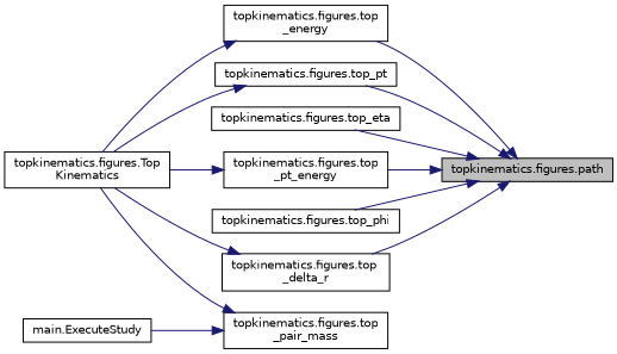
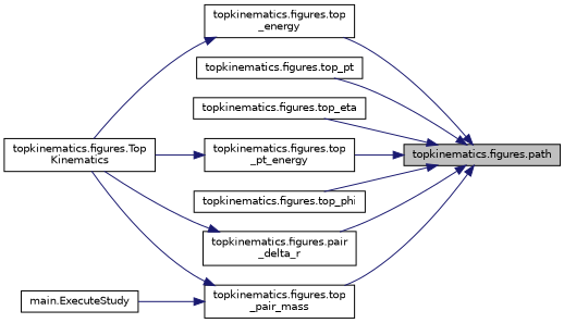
  digraph {
    rankdir=RL
    node [color=black fillcolor=white fontname=Helvetica fontsize=10 shape=record style=filled]
    edge [color=midnightblue dir=back fontname=Helvetica fontsize=10 labelfontname=Helvetica labelfontsize=10 style=solid]
    n1 [fillcolor=grey75 fontcolor=black height=0.2 label="topkinematics.figures.path" width=0.4]
-   n2 [height=0.2 label="topkinematics.figures.top\l_delta_r" width=0.4]
+   n2 [height=0.2 label="topkinematics.figures.pair\l_delta_r" width=0.4]
    n3 [height=0.2 label="topkinematics.figures.top\l_energy" width=0.4]
    n4 [height=0.2 label="topkinematics.figures.top_eta" width=0.4]
    n5 [height=0.2 label="topkinematics.figures.top\l_pair_mass" width=0.4]
    n6 [height=0.2 label="topkinematics.figures.top_phi" width=0.4]
    n7 [height=0.2 label="topkinematics.figures.top_pt" width=0.4]
    n8 [height=0.2 label="topkinematics.figures.top\l_pt_energy" width=0.4]
    n9 [height=0.2 label="topkinematics.figures.Top\lKinematics" width=0.4]
    n10 [height=0.2 label="main.ExecuteStudy" width=0.4]
    n1 -> n2
    n1 -> n3
    n1 -> n4
+   n1 -> n5
    n1 -> n6
    n1 -> n7
    n1 -> n8
    n2 -> n9
    n3 -> n9
    n5 -> n9
    n5 -> n10
-   n7 -> n9
    n8 -> n9
  }
